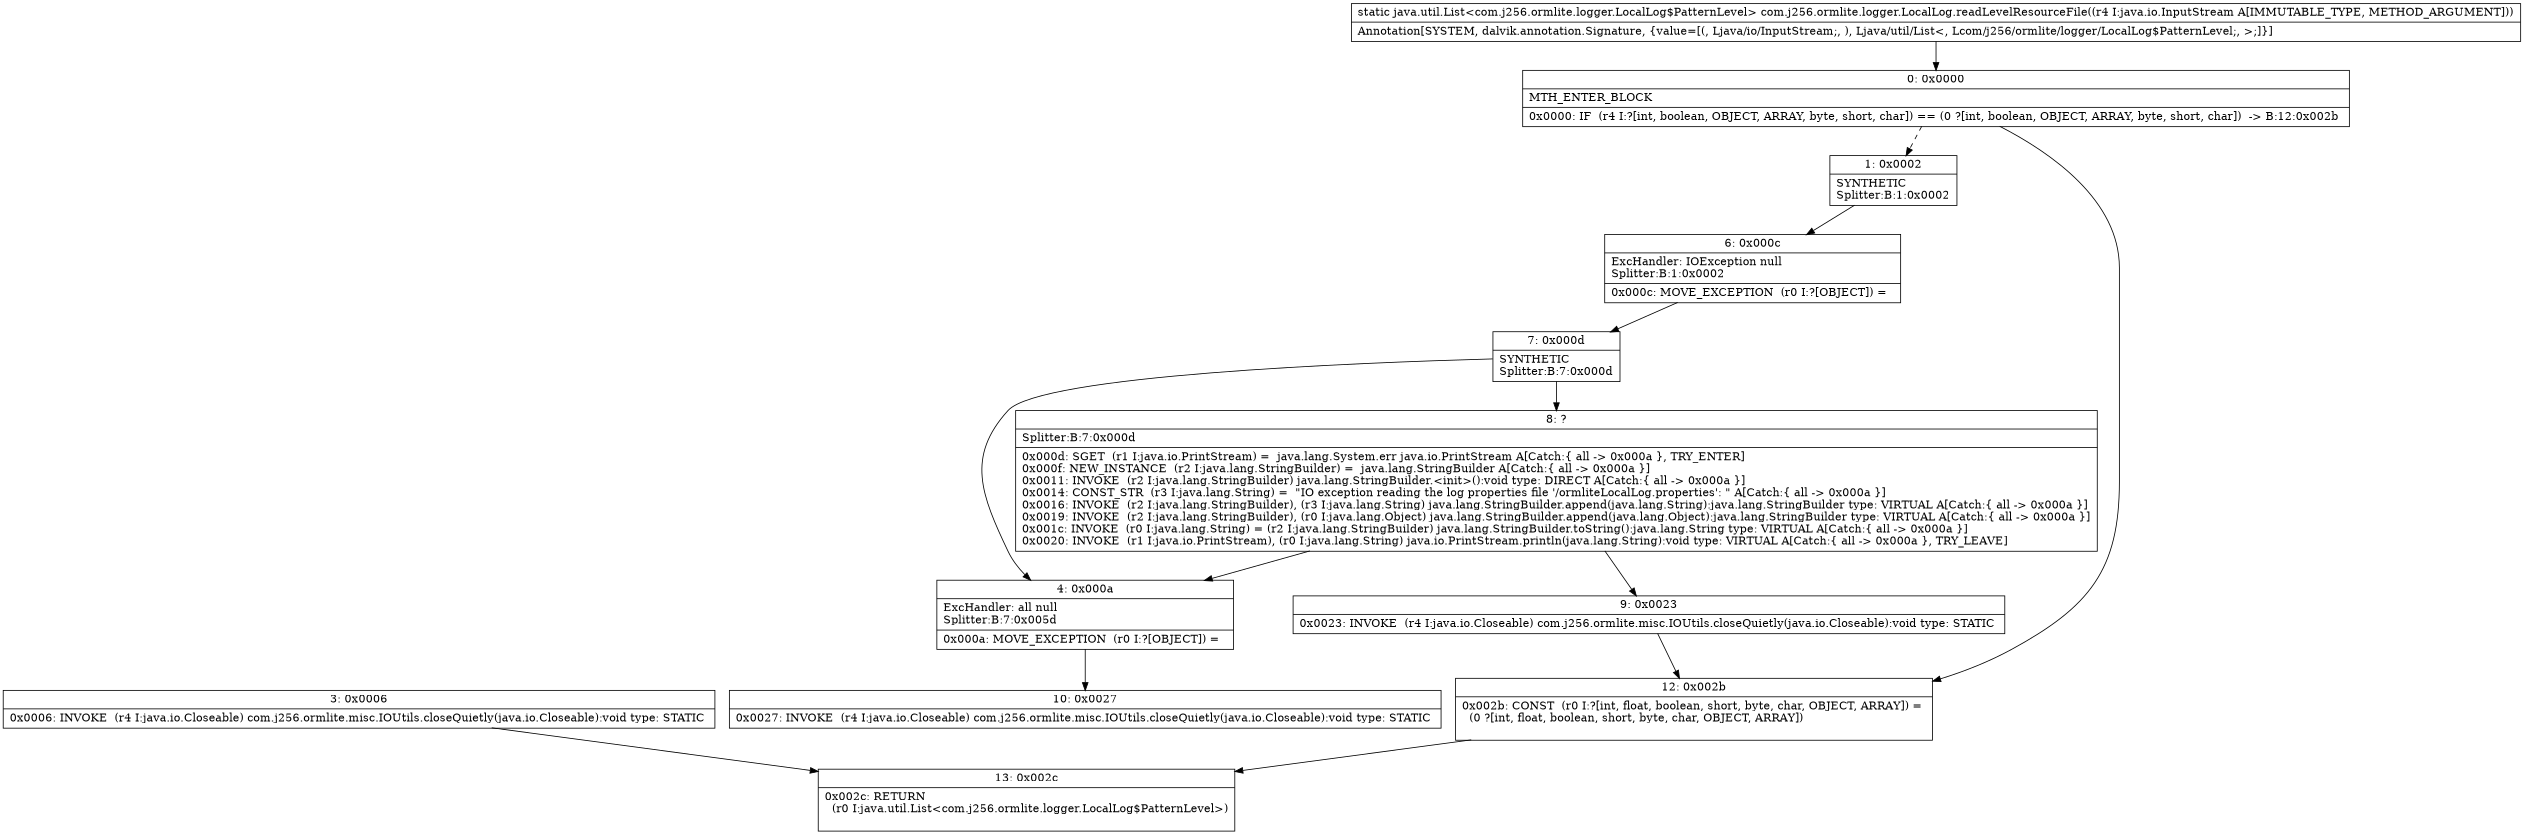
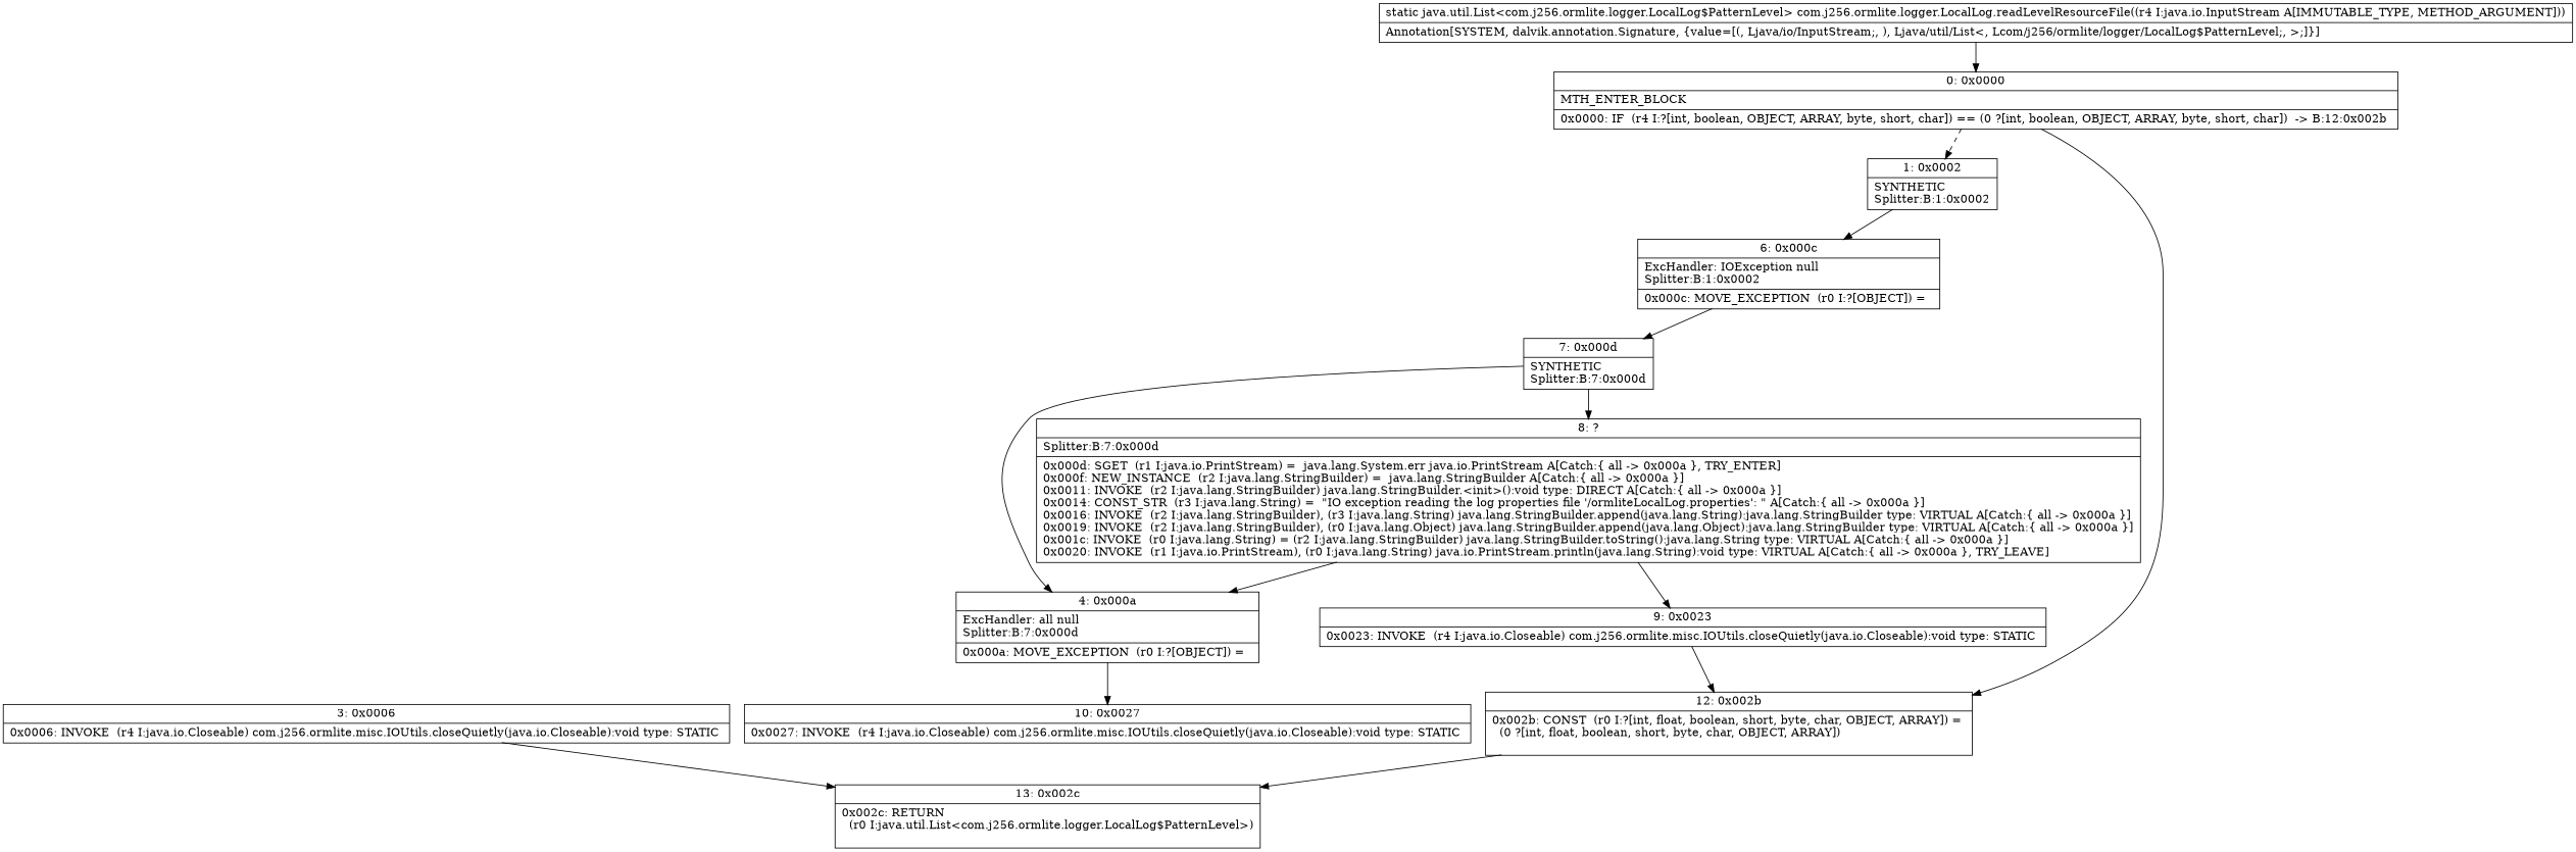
  digraph {
    node [shape=record]
    n1 [label="{0\:\ 0x0000|MTH_ENTER_BLOCK\l|0x0000: IF  (r4 I:?[int, boolean, OBJECT, ARRAY, byte, short, char]) == (0 ?[int, boolean, OBJECT, ARRAY, byte, short, char])  \-\> B:12:0x002b \l}"]
    n2 [label="{1\:\ 0x0002|SYNTHETIC\lSplitter:B:1:0x0002\l}"]
    n3 [label="{12\:\ 0x002b|0x002b: CONST  (r0 I:?[int, float, boolean, short, byte, char, OBJECT, ARRAY]) = \l  (0 ?[int, float, boolean, short, byte, char, OBJECT, ARRAY])\l \l}"]
    n4 [label="{6\:\ 0x000c|ExcHandler: IOException null\lSplitter:B:1:0x0002\l|0x000c: MOVE_EXCEPTION  (r0 I:?[OBJECT]) =  \l}"]
    n5 [label="{13\:\ 0x002c|0x002c: RETURN  \l  (r0 I:java.util.List\<com.j256.ormlite.logger.LocalLog$PatternLevel\>)\l \l}"]
    n6 [label="{7\:\ 0x000d|SYNTHETIC\lSplitter:B:7:0x000d\l}"]
    n7 [label="{3\:\ 0x0006|0x0006: INVOKE  (r4 I:java.io.Closeable) com.j256.ormlite.misc.IOUtils.closeQuietly(java.io.Closeable):void type: STATIC \l}"]
-   n8 [label="{4\:\ 0x000a|ExcHandler: all null\lSplitter:B:7:0x005d\l|0x000a: MOVE_EXCEPTION  (r0 I:?[OBJECT]) =  \l}"]
+   n8 [label="{4\:\ 0x000a|ExcHandler: all null\lSplitter:B:7:0x000d\l|0x000a: MOVE_EXCEPTION  (r0 I:?[OBJECT]) =  \l}"]
    n9 [label="{10\:\ 0x0027|0x0027: INVOKE  (r4 I:java.io.Closeable) com.j256.ormlite.misc.IOUtils.closeQuietly(java.io.Closeable):void type: STATIC \l}"]
    n10 [label="{8\:\ ?|Splitter:B:7:0x000d\l|0x000d: SGET  (r1 I:java.io.PrintStream) =  java.lang.System.err java.io.PrintStream A[Catch:\{ all \-\> 0x000a \}, TRY_ENTER]\l0x000f: NEW_INSTANCE  (r2 I:java.lang.StringBuilder) =  java.lang.StringBuilder A[Catch:\{ all \-\> 0x000a \}]\l0x0011: INVOKE  (r2 I:java.lang.StringBuilder) java.lang.StringBuilder.\<init\>():void type: DIRECT A[Catch:\{ all \-\> 0x000a \}]\l0x0014: CONST_STR  (r3 I:java.lang.String) =  \"IO exception reading the log properties file '\/ormliteLocalLog.properties': \" A[Catch:\{ all \-\> 0x000a \}]\l0x0016: INVOKE  (r2 I:java.lang.StringBuilder), (r3 I:java.lang.String) java.lang.StringBuilder.append(java.lang.String):java.lang.StringBuilder type: VIRTUAL A[Catch:\{ all \-\> 0x000a \}]\l0x0019: INVOKE  (r2 I:java.lang.StringBuilder), (r0 I:java.lang.Object) java.lang.StringBuilder.append(java.lang.Object):java.lang.StringBuilder type: VIRTUAL A[Catch:\{ all \-\> 0x000a \}]\l0x001c: INVOKE  (r0 I:java.lang.String) = (r2 I:java.lang.StringBuilder) java.lang.StringBuilder.toString():java.lang.String type: VIRTUAL A[Catch:\{ all \-\> 0x000a \}]\l0x0020: INVOKE  (r1 I:java.io.PrintStream), (r0 I:java.lang.String) java.io.PrintStream.println(java.lang.String):void type: VIRTUAL A[Catch:\{ all \-\> 0x000a \}, TRY_LEAVE]\l}"]
    n11 [label="{9\:\ 0x0023|0x0023: INVOKE  (r4 I:java.io.Closeable) com.j256.ormlite.misc.IOUtils.closeQuietly(java.io.Closeable):void type: STATIC \l}"]
    n12 [label="{static java.util.List\<com.j256.ormlite.logger.LocalLog$PatternLevel\> com.j256.ormlite.logger.LocalLog.readLevelResourceFile((r4 I:java.io.InputStream A[IMMUTABLE_TYPE, METHOD_ARGUMENT]))  | Annotation[SYSTEM, dalvik.annotation.Signature, \{value=[(, Ljava\/io\/InputStream;, ), Ljava\/util\/List\<, Lcom\/j256\/ormlite\/logger\/LocalLog$PatternLevel;, \>;]\}]\l}"]
    n1 -> n2 [style=dashed]
    n1 -> n3
    n2 -> n4
    n3 -> n5
    n4 -> n6
    n6 -> n8
    n6 -> n10
    n7 -> n5
    n8 -> n9
    n10 -> n8
    n10 -> n11
    n11 -> n3
    n12 -> n1
  }
